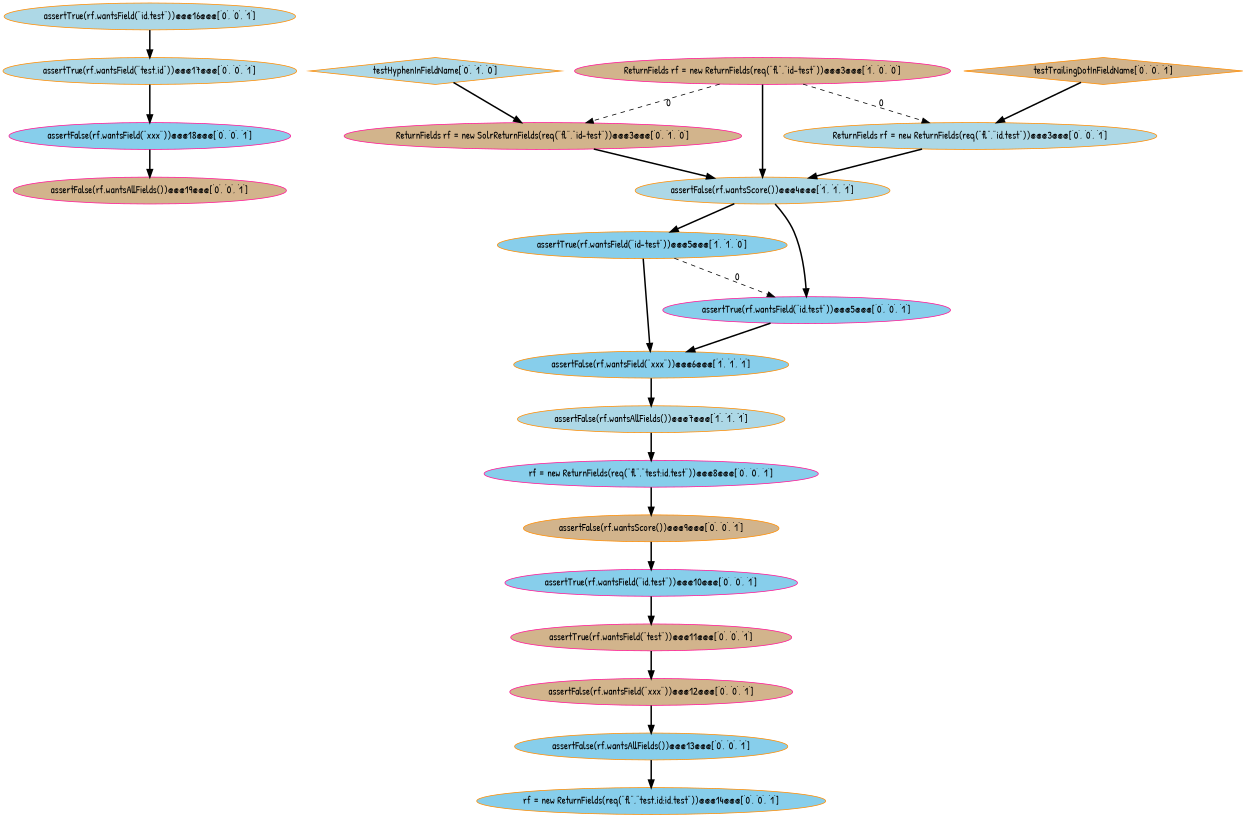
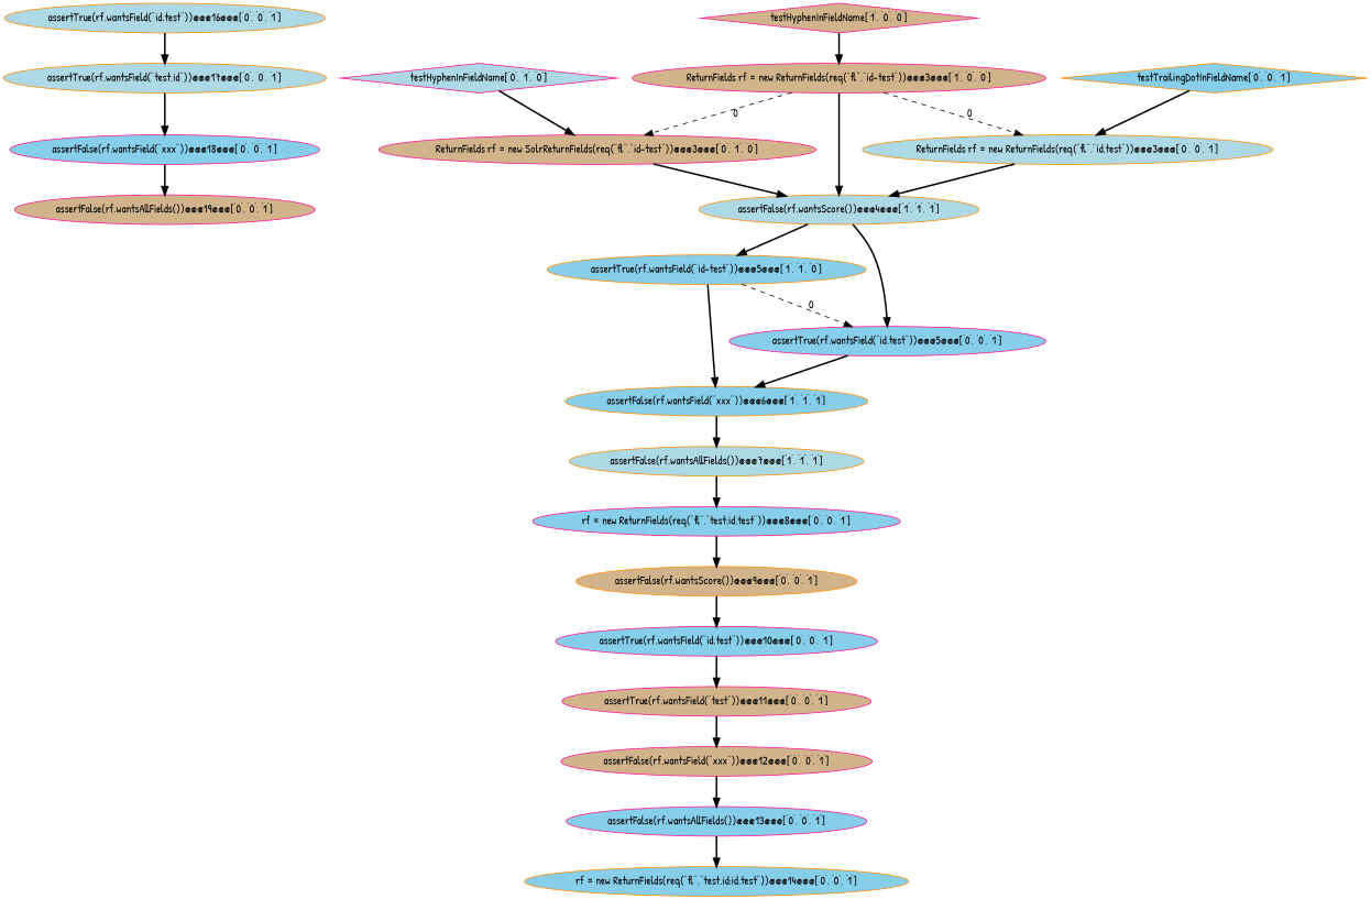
  digraph {
    fontname="Patrick Hand"
    node [color=darkorange fillcolor=skyblue fontname="Patrick Hand" shape=ellipse style=filled]
    edge [fontname="Patrick Hand" style=bold]
    n1 [fillcolor=lightblue label="assertTrue(rf.wantsField(\"test.id\"))@@@17@@@['0', '0', '1']"]
    n2 [color=deeppink label="assertFalse(rf.wantsField(\"xxx\"))@@@18@@@['0', '0', '1']"]
    n3 [color=deeppink fillcolor=tan label="assertFalse(rf.wantsAllFields())@@@19@@@['0', '0', '1']"]
-   n4 [label="assertFalse(rf.wantsAllFields())@@@13@@@['0', '0', '1']"]
+   n4 [color=deeppink label="assertFalse(rf.wantsAllFields())@@@13@@@['0', '0', '1']"]
    n5 [label="rf = new ReturnFields(req(\"fl\",\"test.id:id.test\"))@@@14@@@['0', '0', '1']"]
    n6 [fillcolor=lightblue label="ReturnFields rf = new ReturnFields(req(\"fl\",\"id.test\"))@@@3@@@['0', '0', '1']"]
    n7 [fillcolor=lightblue label="assertFalse(rf.wantsScore())@@@4@@@['1', '1', '1']"]
    n8 [label="assertTrue(rf.wantsField(\"id-test\"))@@@5@@@['1', '1', '0']"]
    n9 [color=deeppink label="assertTrue(rf.wantsField(\"id.test\"))@@@5@@@['0', '0', '1']"]
    n10 [fillcolor=lightblue label="assertTrue(rf.wantsField(\"id.test\"))@@@16@@@['0', '0', '1']"]
    n11 [color=deeppink fillcolor=tan label="assertTrue(rf.wantsField(\"test\"))@@@11@@@['0', '0', '1']"]
    n12 [color=deeppink fillcolor=tan label="assertFalse(rf.wantsField(\"xxx\"))@@@12@@@['0', '0', '1']"]
    n13 [color=deeppink fillcolor=tan label="ReturnFields rf = new ReturnFields(req(\"fl\",\"id-test\"))@@@3@@@['1', '0', '0']"]
    n14 [color=deeppink fillcolor=tan label="ReturnFields rf = new SolrReturnFields(req(\"fl\",\"id-test\"))@@@3@@@['0', '1', '0']"]
    n15 [label="assertFalse(rf.wantsField(\"xxx\"))@@@6@@@['1', '1', '1']"]
    n16 [fillcolor=lightblue label="assertFalse(rf.wantsAllFields())@@@7@@@['1', '1', '1']"]
    n17 [fillcolor=tan label="assertFalse(rf.wantsScore())@@@9@@@['0', '0', '1']"]
    n18 [color=deeppink label="assertTrue(rf.wantsField(\"id.test\"))@@@10@@@['0', '0', '1']"]
    n19 [color=deeppink label="rf = new ReturnFields(req(\"fl\",\"test:id.test\"))@@@8@@@['0', '0', '1']"]
-   n20 [fillcolor=tan label="testTrailingDotInFieldName['0', '0', '1']" shape=diamond]
-   n22 [fillcolor=lightblue label="testHyphenInFieldName['0', '1', '0']" shape=diamond]
+   n20 [label="testTrailingDotInFieldName['0', '0', '1']" shape=diamond]
+   n21 [color=deeppink fillcolor=tan label="testHyphenInFieldName['1', '0', '0']" shape=diamond]
+   n22 [color=deeppink fillcolor=lightblue label="testHyphenInFieldName['0', '1', '0']" shape=diamond]
    n1 -> n2
    n2 -> n3
    n4 -> n5
    n6 -> n7
    n7 -> n8
    n7 -> n9
    n8 -> n9 [label=0 style=dashed]
    n8 -> n15
    n9 -> n15
    n10 -> n1
    n11 -> n12
    n12 -> n4
    n13 -> n6 [label=0 style=dashed]
    n13 -> n7
    n13 -> n14 [label=0 style=dashed]
    n14 -> n7
    n15 -> n16
    n16 -> n19
    n17 -> n18
    n18 -> n11
    n19 -> n17
    n20 -> n6
+   n21 -> n13
    n22 -> n14
  }
